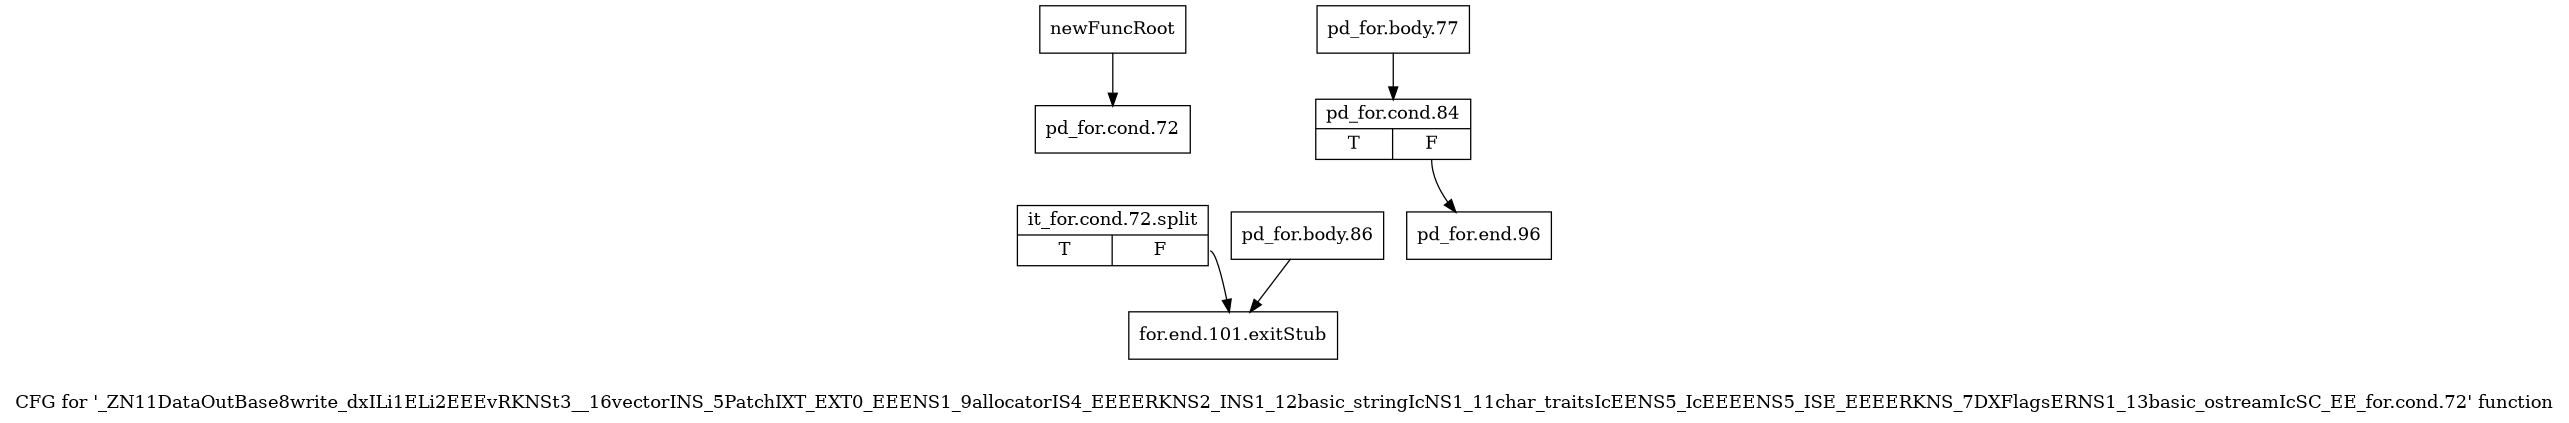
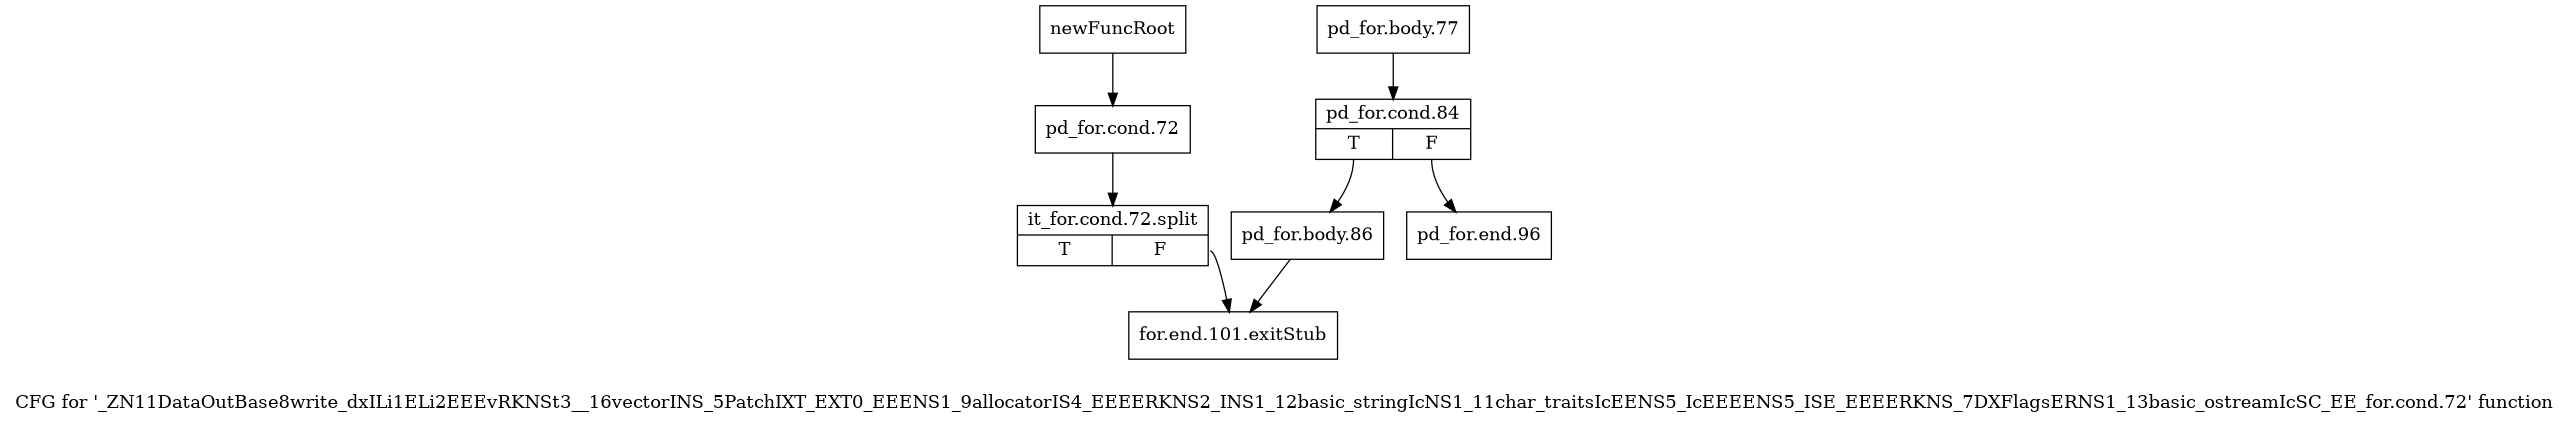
  digraph {
    label="CFG for '_ZN11DataOutBase8write_dxILi1ELi2EEEvRKNSt3__16vectorINS_5PatchIXT_EXT0_EEENS1_9allocatorIS4_EEEERKNS2_INS1_12basic_stringIcNS1_11char_traitsIcEENS5_IcEEEENS5_ISE_EEEERKNS_7DXFlagsERNS1_13basic_ostreamIcSC_EE_for.cond.72' function"
    node [shape=record]
    n1 [label="{newFuncRoot}"]
    n2 [label="{pd_for.cond.72}"]
    n3 [label="{it_for.cond.72.split|{<s0>T|<s1>F}}"]
    n4 [label="{for.end.101.exitStub}"]
    n5 [label="{pd_for.body.77}"]
    n6 [label="{pd_for.cond.84|{<s0>T|<s1>F}}"]
    n7 [label="{pd_for.body.86}"]
    n8 [label="{pd_for.end.96}"]
    n1 -> n2
+   n2 -> n3
    n3 -> n4 [tailport=s1]
    n5 -> n6
+   n6 -> n7 [tailport=s0]
    n6 -> n8 [tailport=s1]
    n7 -> n4
  }
